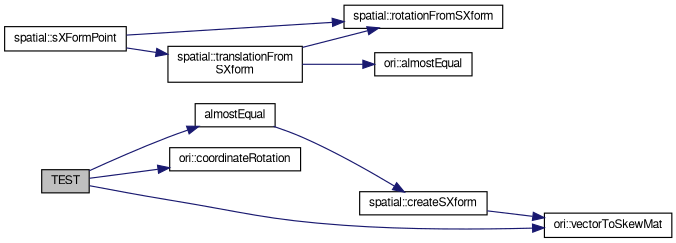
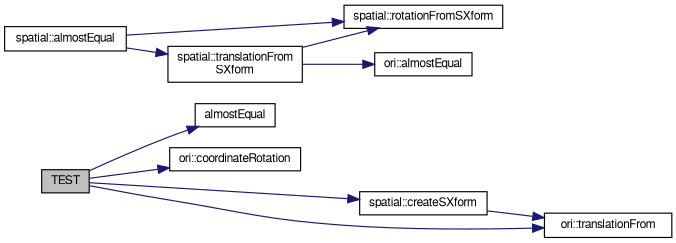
  digraph {
    rankdir=LR
    node [color=black fillcolor=white fontname=FreeSans fontsize=10 shape=record style=filled]
    edge [color=midnightblue fontname=FreeSans fontsize=10 labelfontname=FreeSans labelfontsize=10 style=solid]
    n1 [fillcolor=grey75 fontcolor=black height=0.2 label=TEST width=0.4]
    n2 [height=0.2 label=almostEqual width=0.4]
    n3 [height=0.2 label="ori::coordinateRotation" width=0.4]
    n4 [height=0.2 label="spatial::createSXform" width=0.4]
-   n5 [height=0.2 label="ori::vectorToSkewMat" width=0.4]
-   n6 [height=0.2 label="spatial::sXFormPoint" width=0.4]
+   n5 [height=0.2 label="ori::translationFrom" width=0.4]
+   n6 [height=0.2 label="spatial::almostEqual" width=0.4]
    n7 [height=0.2 label="spatial::rotationFromSXform" width=0.4]
    n8 [height=0.2 label="spatial::translationFrom\lSXform" width=0.4]
    n9 [height=0.2 label="ori::almostEqual" width=0.4]
    n1 -> n2
    n1 -> n3
-   n2 -> n4
+   n1 -> n4
    n1 -> n5
    n4 -> n5
    n6 -> n7
    n6 -> n8
    n8 -> n7
    n8 -> n9
  }
